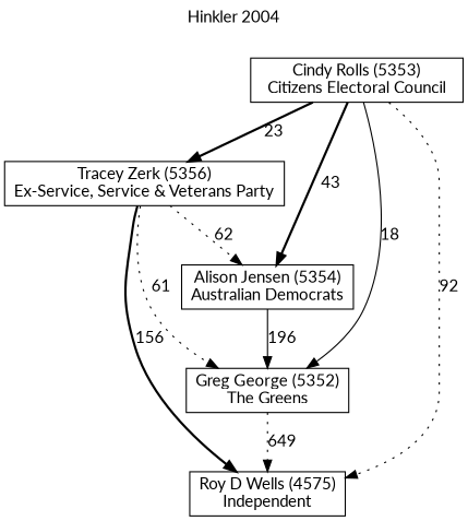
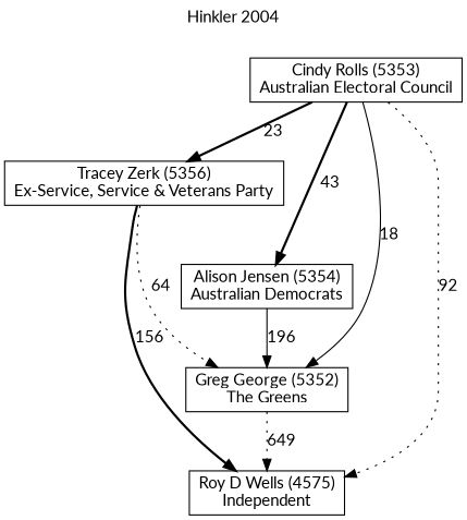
  digraph {
    fontname=Lato
    label="Hinkler 2004"
    labelloc=t
    mclimit=10
    node [fontname=Lato shape=box]
    edge [fontname=Lato style=dotted]
    n1 [label="Roy D Wells (4575)\nIndependent"]
    n2 [label="Greg George (5352)\nThe Greens"]
    n3 [label="Alison Jensen (5354)\nAustralian Democrats"]
    n4 [label="Tracey Zerk (5356)\nEx-Service, Service & Veterans Party"]
-   n5 [label="Cindy Rolls (5353)\nCitizens Electoral Council"]
+   n5 [label="Cindy Rolls (5353)\nAustralian Electoral Council"]
    n2 -> n1 [label=649]
    n3 -> n2 [label=196 style=solid]
    n4 -> n1 [label=156 style=bold]
-   n4 -> n2 [label=61]
-   n4 -> n3 [label=62]
+   n4 -> n2 [label=64]
    n5 -> n1 [label=92]
    n5 -> n2 [label=18 style=solid]
    n5 -> n3 [label=43 style=bold]
    n5 -> n4 [label=23 style=bold]
  }
